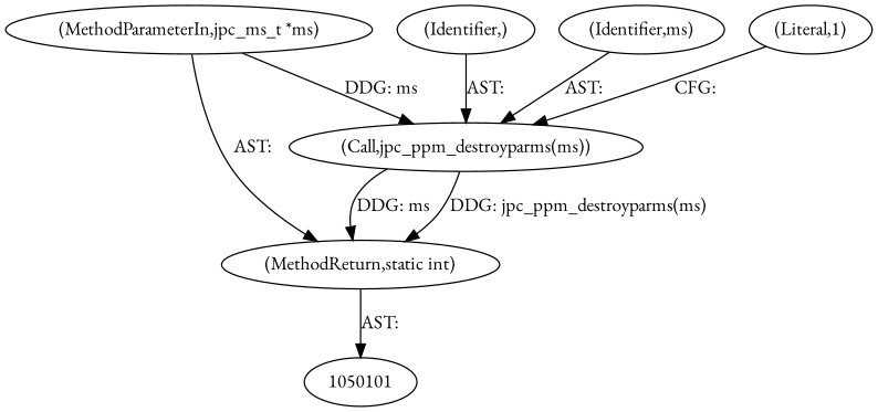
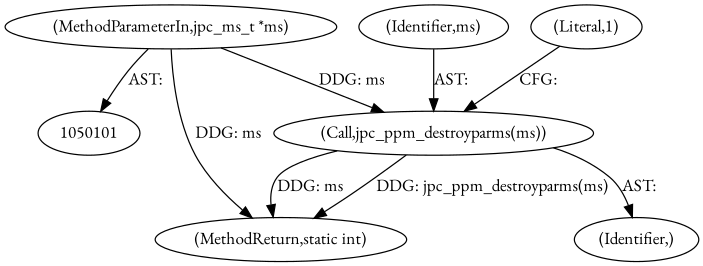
  digraph {
    fontname="EB Garamond"
    node [fontname="EB Garamond"]
    edge [fontname="EB Garamond"]
    n1 [label="(Call,jpc_ppm_destroyparms(ms))"]
    n2 [label="(MethodReturn,static int)"]
    n3 [label="(Identifier,)"]
    n4 [label="(Identifier,ms)"]
    n5 [label="(MethodParameterIn,jpc_ms_t *ms)"]
    n6 [label=1050101]
    n7 [label="(Literal,1)"]
    n1 -> n2 [label="DDG: jpc_ppm_destroyparms(ms)"]
    n1 -> n2 [label="DDG: ms"]
-   n3 -> n1 [label="AST: "]
+   n1 -> n3 [label="AST: "]
    n4 -> n1 [label="AST: "]
    n5 -> n1 [label="DDG: ms"]
-   n5 -> n2 [label="AST: "]
-   n2 -> n6 [label="AST: "]
+   n5 -> n2 [label="DDG: ms"]
+   n5 -> n6 [label="AST: "]
    n7 -> n1 [label="CFG: "]
  }
